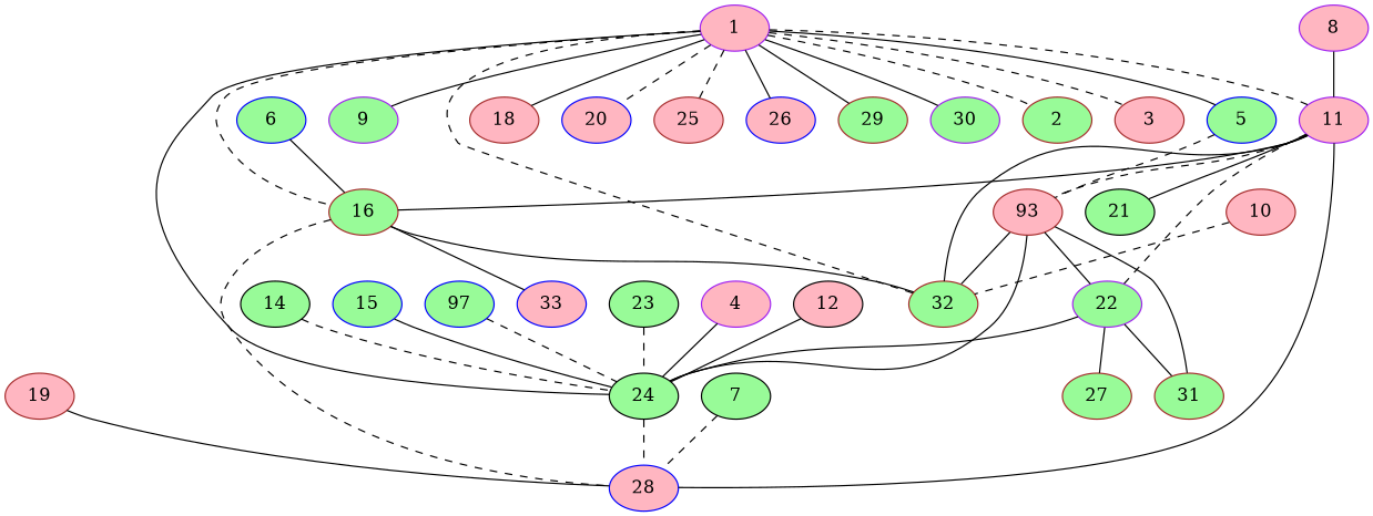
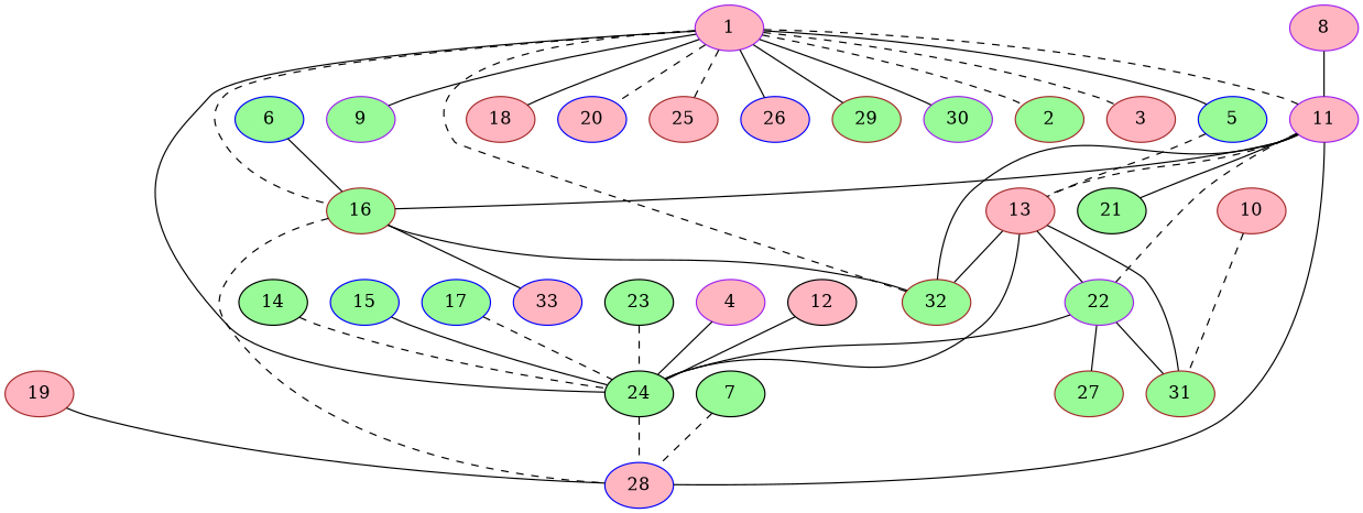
  graph {
    node [color=brown fillcolor=palegreen style=filled]
    edge [style=solid weight=1.0]
    1 [color=purple fillcolor=lightpink]
    2
    3 [fillcolor=lightpink]
    5 [color=blue]
    9 [color=purple]
    11 [color=purple fillcolor=lightpink]
    16
    18 [fillcolor=lightpink]
    20 [color=blue fillcolor=lightpink]
    24 [color=black]
    25 [fillcolor=lightpink]
    26 [color=blue fillcolor=lightpink]
    29
    30 [color=purple]
    32
-   13 [fillcolor=lightpink label=93]
+   13 [fillcolor=lightpink]
    28 [color=blue fillcolor=lightpink]
    21 [color=black]
    22 [color=purple]
    33 [color=blue fillcolor=lightpink]
    4 [color=purple fillcolor=lightpink]
    31
    6 [color=blue]
    7 [color=black]
    8 [color=purple fillcolor=lightpink]
    10 [fillcolor=lightpink]
    27
    12 [color=black fillcolor=lightpink]
    14 [color=black]
    15 [color=blue]
-   17 [color=blue label=97]
+   17 [color=blue]
    19 [fillcolor=lightpink]
    23 [color=black]
    1 -- 2 [style=dashed]
    1 -- 3 [style=dashed]
    1 -- 5
    1 -- 9
    1 -- 11 [style=dashed weight=2.0]
    1 -- 16 [style=dashed]
    1 -- 18
    1 -- 20 [style=dashed]
    1 -- 24
    1 -- 25 [style=dashed]
    1 -- 26
    1 -- 29
    1 -- 30
    1 -- 32 [style=dashed weight=2.0]
    5 -- 13 [style=dashed]
    11 -- 16
    11 -- 32 [weight=2.0]
    11 -- 13 [style=dashed]
    11 -- 28
    11 -- 21
    11 -- 22 [style=dashed weight=2.0]
    16 -- 32 [weight=2.0]
    16 -- 28 [style=dashed]
    16 -- 33
    24 -- 28 [style=dashed]
    13 -- 24 [weight=2.0]
    13 -- 32
    13 -- 22
    13 -- 31
    22 -- 24
    22 -- 31
    22 -- 27
    4 -- 24
    6 -- 16
    7 -- 28 [style=dashed]
    8 -- 11
-   10 -- 32 [style=dashed]
+   10 -- 31 [style=dashed]
    12 -- 24
    14 -- 24 [style=dashed]
    15 -- 24
    17 -- 24 [style=dashed]
    19 -- 28
    23 -- 24 [style=dashed]
  }
